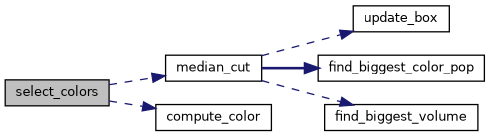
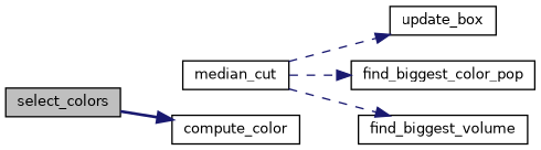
  digraph {
    rankdir=LR
    node [color=black fontname=Helvetica fontsize=10 shape=record]
    edge [color=midnightblue fontname=Helvetica fontsize=10 labelfontname=Helvetica labelfontsize=10 style=dashed]
    n1 [fillcolor=grey75 fontcolor=black height=0.2 label=select_colors style=filled width=0.4]
    n2 [height=0.2 label=median_cut width=0.4]
    n3 [height=0.2 label=compute_color width=0.4]
    n4 [height=0.2 label=update_box width=0.4]
    n5 [height=0.2 label=find_biggest_color_pop width=0.4]
    n6 [height=0.2 label=find_biggest_volume width=0.4]
-   n1 -> n2
-   n1 -> n3
+   n1 -> n3 [style=bold]
    n2 -> n4
-   n2 -> n5 [style=bold]
+   n2 -> n5
    n2 -> n6
  }
